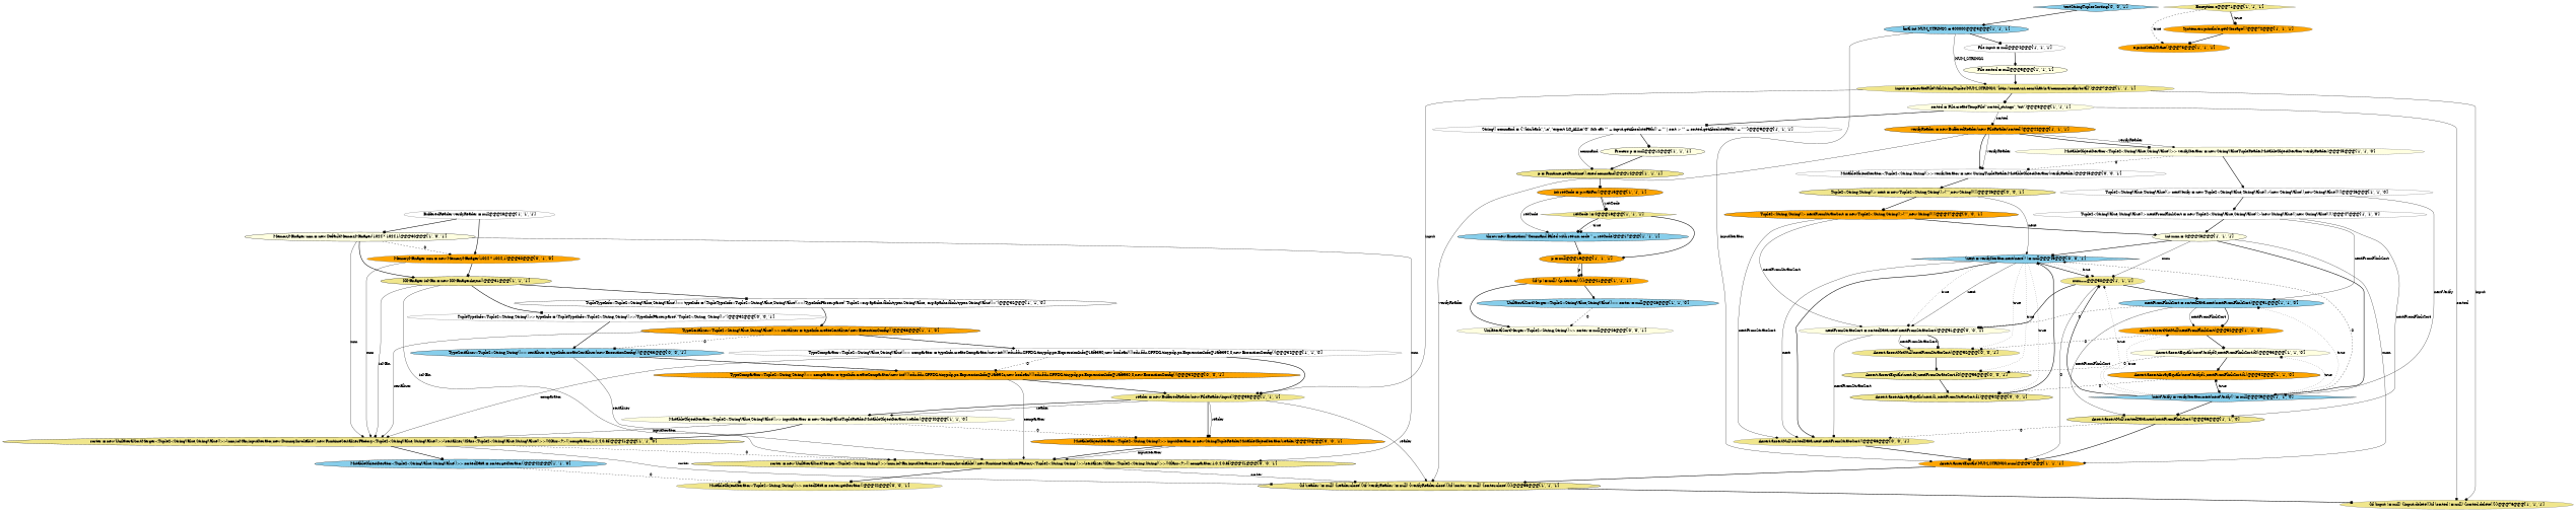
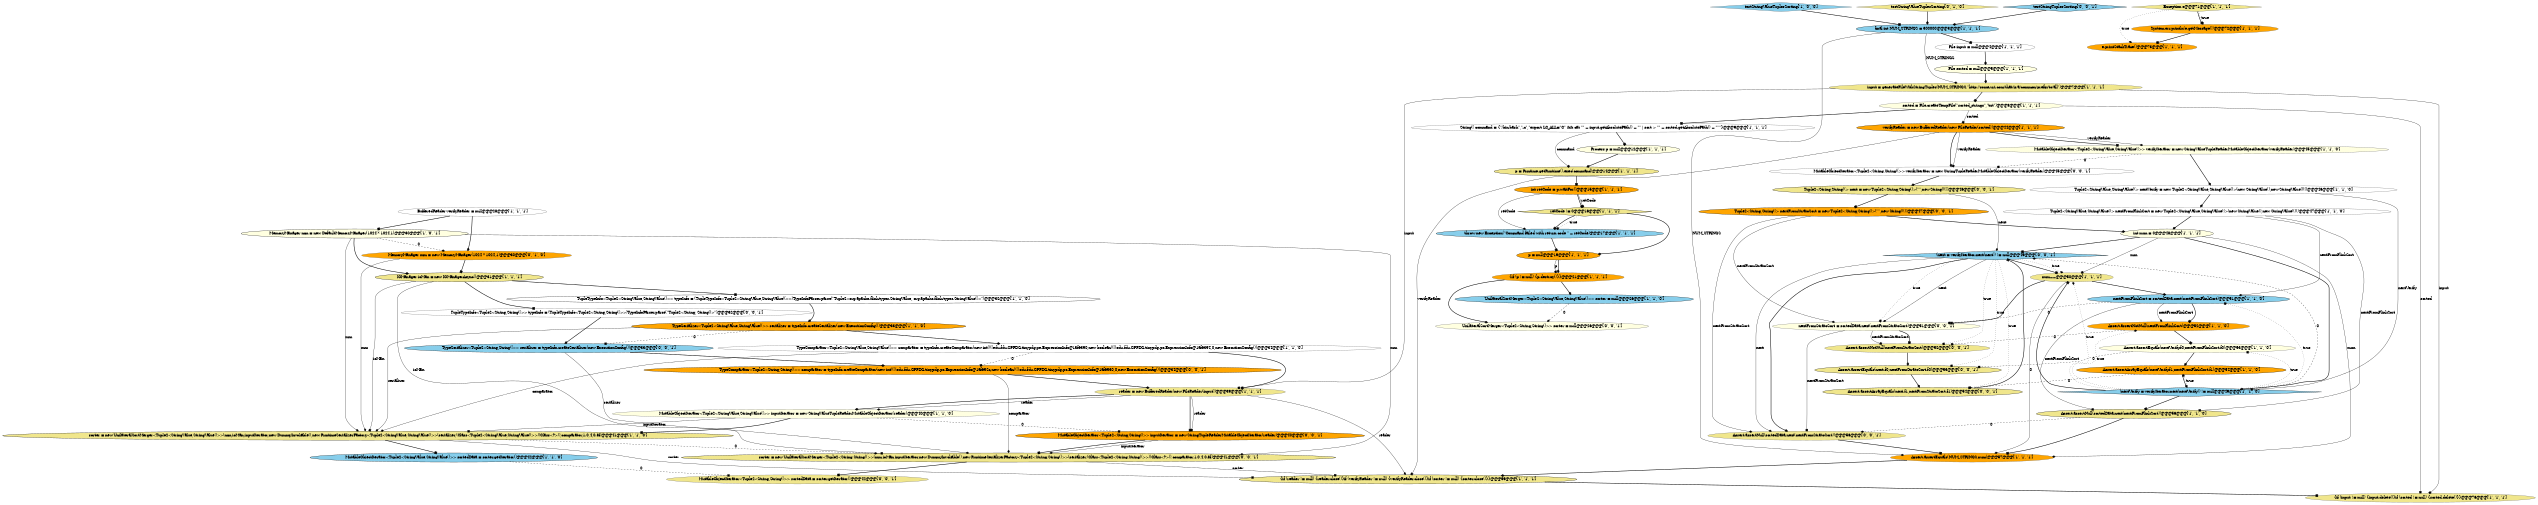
  digraph {
    node [color=black fillcolor=khaki shape=ellipse style=filled]
    edge [arrowhead=box style=bold]
    n1 [color=gray40 label="{if (input != null) {input.delete()}if (sorted != null) {sorted.delete()}}@@@76@@@['1', '1', '1']"]
    n2 [color=gray40 fillcolor=white label="BufferedReader verifyReader = null@@@28@@@['1', '1', '1']"]
    n3 [color=gray40 fillcolor=orange label="MemoryManager mm = new MemoryManager(1024 * 1024,1)@@@30@@@['0', '1', '0']"]
    n4 [fillcolor=lightyellow label="MemoryManager mm = new DefaultMemoryManager(1024 * 1024,1)@@@30@@@['1', '0', '1']"]
    n5 [color=gray40 fillcolor=white label="File input = null@@@4@@@['1', '1', '1']"]
    n6 [fillcolor=lightyellow label="File sorted = null@@@5@@@['1', '1', '1']"]
    n7 [color=gray40 label="input = generateFileWithStringTuples(NUM_STRINGS,\"http://some-uri.com/that/is/a/common/prefix/to/all\")@@@7@@@['1', '1', '1']"]
    n8 [fillcolor=orange label="TypeComparator<Tuple2<String,String((>> comparator = typeInfo.createComparator(new int((((edu.fdu.CPPDG.tinypdg.pe.ExpressionInfo@1af652c,new boolean((((edu.fdu.CPPDG.tinypdg.pe.ExpressionInfo@1af6530,0,new ExecutionConfig())@@@34@@@['0', '0', '1']"]
    n9 [label="sorter = new UnilateralSortMerger<Tuple2<String,String((>>(mm,ioMan,inputIterator,new DummyInvokable(),new RuntimeSerializerFactory<Tuple2<String,String((>>(serializer,(Class<Tuple2<String,String((>>)(Class<?>)),comparator,1.0,4,0.8f)@@@41@@@['0', '0', '1']"]
    n10 [color=gray40 label="reader = new BufferedReader(new FileReader(input))@@@39@@@['1', '1', '1']"]
    n11 [label="{if (reader != null) {reader.close()}if (verifyReader != null) {verifyReader.close()}if (sorter != null) {sorter.close()}}@@@59@@@['1', '1', '1']"]
    n12 [color=gray40 label="MutableObjectIterator<Tuple2<String,String((>> sortedData = sorter.getIterator()@@@42@@@['0', '0', '1']"]
    n13 [color=gray40 fillcolor=lightyellow label="MutableObjectIterator<Tuple2<StringValue,StringValue((>> inputIterator = new StringValueTupleReaderMutableObjectIterator(reader)@@@40@@@['1', '1', '0']"]
    n14 [fillcolor=orange label="MutableObjectIterator<Tuple2<String,String((>> inputIterator = new StringTupleReaderMutableObjectIterator(reader)@@@40@@@['0', '0', '1']"]
    n15 [label="Assert.assertNull(sortedData.next(nextFromFlinkSort))@@@56@@@['1', '1', '0']"]
    n16 [color=gray40 fillcolor=orange label="Assert.assertEquals(NUM_STRINGS,num)@@@57@@@['1', '1', '1']"]
    n17 [color=gray40 label="Assert.assertNull(sortedData.next(nextFromStratoSort))@@@56@@@['0', '0', '1']"]
    n18 [label="sorter = new UnilateralSortMerger<Tuple2<StringValue,StringValue((>>(mm,ioMan,inputIterator,new DummyInvokable(),new RuntimeSerializerFactory<Tuple2<StringValue,StringValue((>>(serializer,(Class<Tuple2<StringValue,StringValue((>>)(Class<?>)),comparator,1.0,4,0.8f)@@@41@@@['1', '1', '0']"]
    n19 [label="IOManager ioMan = new IOManagerAsync()@@@31@@@['1', '1', '1']"]
    n20 [fillcolor=skyblue label="MutableObjectIterator<Tuple2<StringValue,StringValue((>> sortedData = sorter.getIterator()@@@42@@@['1', '1', '0']"]
    n21 [color=gray40 fillcolor=white label="TupleTypeInfo<Tuple2<String,String((>> typeInfo = (TupleTypeInfo<Tuple2<String,String((>>)TypeInfoParser.parse(\"Tuple2<String, String((>\")@@@32@@@['0', '0', '1']"]
    n22 [fillcolor=white label="TupleTypeInfo<Tuple2<StringValue,StringValue((>> typeInfo = (TupleTypeInfo<Tuple2<StringValue,StringValue((>>)TypeInfoParser.parse(\"Tuple2<org.apache.flink.types.StringValue, org.apache.flink.types.StringValue((>\")@@@32@@@['1', '1', '0']"]
    n23 [color=gray40 fillcolor=lightyellow label="nextFromStratoSort = sortedData.next(nextFromStratoSort)@@@51@@@['0', '0', '1']"]
    n24 [color=gray40 label="Assert.assertNotNull(nextFromStratoSort)@@@52@@@['0', '0', '1']"]
    n25 [label="Assert.assertEquals(next.f0,nextFromStratoSort.f0)@@@53@@@['0', '0', '1']"]
    n26 [color=gray40 fillcolor=orange label="{if (p != null) {p.destroy()}}@@@21@@@['1', '1', '1']"]
    n27 [color=gray40 fillcolor=lightyellow label="UnilateralSortMerger<Tuple2<String,String((>> sorter = null@@@26@@@['0', '0', '1']"]
    n28 [fillcolor=skyblue label="UnilateralSortMerger<Tuple2<StringValue,StringValue((>> sorter = null@@@26@@@['1', '1', '0']"]
    n29 [fillcolor=skyblue label="throw new Exception(\"Command failed with return code \" + retCode)@@@17@@@['1', '1', '1']"]
    n30 [fillcolor=orange label="p = null@@@19@@@['1', '1', '1']"]
    n31 [color=gray40 fillcolor=orange label="e.printStackTrace()@@@73@@@['1', '1', '1']"]
    n32 [fillcolor=skyblue label="TypeSerializer<Tuple2<String,String((>> serializer = typeInfo.createSerializer(new ExecutionConfig())@@@33@@@['0', '0', '1']"]
    n33 [color=gray40 label="Exception e@@@71@@@['1', '1', '1']" shape=diamond]
    n34 [color=gray40 fillcolor=orange label="System.err.println(e.getMessage())@@@72@@@['1', '1', '1']"]
+   n35 [color=gray40 fillcolor=skyblue label="testStringValueTuplesSorting['1', '0', '0']" shape=diamond]
    n36 [fillcolor=skyblue label="final int NUM_STRINGS = 300000@@@3@@@['1', '1', '1']"]
    n37 [color=gray40 fillcolor=white label="TypeComparator<Tuple2<StringValue,StringValue((>> comparator = typeInfo.createComparator(new int((((edu.fdu.CPPDG.tinypdg.pe.ExpressionInfo@1af6390,new boolean((((edu.fdu.CPPDG.tinypdg.pe.ExpressionInfo@1af6394,0,new ExecutionConfig())@@@34@@@['1', '1', '0']"]
    n38 [color=gray40 fillcolor=orange label="Assert.assertNotNull(nextFromFlinkSort)@@@52@@@['1', '1', '0']"]
    n39 [color=gray40 fillcolor=lightyellow label="Assert.assertEquals(nextVerify.f0,nextFromFlinkSort.f0)@@@53@@@['1', '1', '0']"]
    n40 [fillcolor=orange label="Assert.assertArrayEquals(nextVerify.f1,nextFromFlinkSort.f1)@@@54@@@['1', '1', '0']"]
    n41 [color=gray40 fillcolor=white label="Tuple2<StringValue,StringValue((> nextFromFlinkSort = new Tuple2<StringValue,StringValue((>(new StringValue(),new StringValue(((()@@@47@@@['1', '1', '0']"]
    n42 [fillcolor=lightyellow label="int num = 0@@@48@@@['1', '1', '1']"]
    n43 [fillcolor=skyblue label="nextFromFlinkSort = sortedData.next(nextFromFlinkSort)@@@51@@@['1', '1', '0']"]
    n44 [fillcolor=skyblue label="(next = verifyIterator.next(next)) != null@@@49@@@['0', '0', '1']" shape=diamond]
    n45 [color=gray40 label="num++@@@50@@@['1', '1', '1']"]
    n46 [fillcolor=skyblue label="(nextVerify = verifyIterator.next(nextVerify)) != null@@@49@@@['1', '1', '0']" shape=diamond]
    n47 [fillcolor=orange label="TypeSerializer<Tuple2<StringValue,StringValue((>> serializer = typeInfo.createSerializer(new ExecutionConfig())@@@33@@@['1', '1', '0']"]
    n48 [label="Assert.assertArrayEquals(next.f1,nextFromStratoSort.f1)@@@54@@@['0', '0', '1']"]
    n49 [fillcolor=orange label="int retCode = p.waitFor()@@@15@@@['1', '1', '1']"]
-   n50 [color=gray40 label="retCode != 0@@@16@@@['1', '1', '1']" shape=diamond]
+   n50 [label="retCode != 0@@@16@@@['1', '1', '1']" shape=diamond]
    n51 [color=gray40 fillcolor=white label="Tuple2<StringValue,StringValue((> nextVerify = new Tuple2<StringValue,StringValue((>(new StringValue(),new StringValue(((()@@@46@@@['1', '1', '0']"]
    n52 [color=gray40 fillcolor=white label="String(( command = {\"/bin/bash\",\"-c\",\"export LC_ALL=\"C\" && cat \"\" + input.getAbsolutePath() + \"\" | sort > \"\" + sorted.getAbsolutePath() + \"\"\"}@@@9@@@['1', '1', '1']"]
    n53 [fillcolor=lightyellow label="Process p = null@@@12@@@['1', '1', '1']"]
    n54 [label="p = Runtime.getRuntime().exec(command)@@@14@@@['1', '1', '1']"]
    n55 [color=gray40 fillcolor=white label="MutableObjectIterator<Tuple2<String,String((>> verifyIterator = new StringTupleReaderMutableObjectIterator(verifyReader)@@@45@@@['0', '0', '1']"]
    n56 [label="Tuple2<String,String((> next = new Tuple2<String,String((>(\"\",new String(((()@@@46@@@['0', '0', '1']"]
    n57 [fillcolor=orange label="Tuple2<String,String((> nextFromStratoSort = new Tuple2<String,String((>(\"\",new String(((()@@@47@@@['0', '0', '1']"]
    n58 [color=gray40 fillcolor=lightyellow label="sorted = File.createTempFile(\"sorted_strings\",\"txt\")@@@8@@@['1', '1', '1']"]
+   n59 [color=gray40 label="testStringValueTuplesSorting['0', '1', '0']" shape=diamond]
    n60 [fillcolor=orange label="verifyReader = new BufferedReader(new FileReader(sorted))@@@44@@@['1', '1', '1']"]
    n61 [color=gray40 fillcolor=lightyellow label="MutableObjectIterator<Tuple2<StringValue,StringValue((>> verifyIterator = new StringValueTupleReaderMutableObjectIterator(verifyReader)@@@45@@@['1', '1', '0']"]
    n62 [fillcolor=skyblue label="testStringTuplesSorting['0', '0', '1']" shape=diamond]
    n2 -> n3 [arrowhead=diamond]
    n2 -> n4
    n3 -> n18 [arrowhead=diamond label=mm style=solid]
    n3 -> n19
    n4 -> n3 [arrowhead=diamond label=0 style=dashed]
    n4 -> n9 [arrowhead=diamond label=mm style=solid]
    n4 -> n18 [arrowhead=diamond label=mm style=solid]
    n4 -> n19 [arrowhead=diamond]
    n5 -> n6 [arrowhead=diamond]
    n6 -> n7 [arrowhead=diamond]
    n7 -> n1 [label=input style=solid]
    n7 -> n10 [label=input style=solid]
    n7 -> n58
    n8 -> n9 [arrowhead=diamond label=comparator style=solid]
    n8 -> n10 [arrowhead=diamond]
    n9 -> n11 [label=sorter style=solid]
    n9 -> n12
    n10 -> n11 [arrowhead=diamond label=reader style=solid]
    n10 -> n13 [arrowhead=diamond label=reader style=solid]
    n10 -> n13 [arrowhead=diamond]
    n10 -> n14
    n10 -> n14 [label=reader style=solid]
    n11 -> n1
    n13 -> n14 [label=0 style=dashed]
    n13 -> n18
    n13 -> n18 [label=inputIterator style=solid]
    n14 -> n9
    n14 -> n9 [arrowhead=diamond label=inputIterator style=solid]
    n15 -> n16
    n15 -> n17 [arrowhead=diamond label=0 style=dashed]
    n16 -> n11 [arrowhead=diamond]
    n17 -> n16
    n18 -> n9 [arrowhead=diamond label=0 style=dashed]
    n18 -> n11 [label=sorter style=solid]
    n18 -> n20
    n19 -> n9 [label=ioMan style=solid]
    n19 -> n18 [label=ioMan style=solid]
    n19 -> n21
    n19 -> n22
    n20 -> n12 [label=0 style=dashed]
    n21 -> n32 [arrowhead=diamond]
    n22 -> n47 [arrowhead=diamond]
    n23 -> n17 [label=nextFromStratoSort style=solid]
    n23 -> n24 [label=nextFromStratoSort style=solid]
    n23 -> n24
    n24 -> n25 [arrowhead=diamond]
    n25 -> n48 [arrowhead=diamond]
    n26 -> n27 [arrowhead=diamond]
    n26 -> n28 [arrowhead=diamond]
    n28 -> n27 [arrowhead=diamond label=0 style=dashed]
    n29 -> n30
    n30 -> n26 [arrowhead=diamond]
    n30 -> n26 [label=p style=solid]
    n32 -> n8 [arrowhead=diamond]
    n32 -> n9 [arrowhead=diamond label=serializer style=solid]
-   n33 -> n31 [arrowhead=diamond label=true style=dashed]
+   n33 -> n31 [arrowhead=diamond label=true style=dotted]
    n33 -> n34 [arrowhead=diamond]
    n33 -> n34 [arrowhead=diamond label=true style=dotted]
    n34 -> n31
+   n35 -> n36
    n36 -> n5
    n36 -> n7 [arrowhead=diamond label=NUM_STRINGS style=solid]
-   n36 -> n16 [arrowhead=diamond label=inputIterator style=solid]
+   n36 -> n16 [arrowhead=diamond label=NUM_STRINGS style=solid]
    n37 -> n8 [label=0 style=dashed]
    n37 -> n10
    n37 -> n18 [arrowhead=diamond label=comparator style=solid]
    n38 -> n24 [label=0 style=dashed]
    n38 -> n39
    n39 -> n25 [label=0 style=dashed]
    n39 -> n40 [arrowhead=diamond]
    n40 -> n46 [arrowhead=diamond]
    n40 -> n48 [label=0 style=dashed]
    n41 -> n15 [label=nextFromFlinkSort style=solid]
    n41 -> n42 [arrowhead=diamond]
    n41 -> n43 [arrowhead=diamond label=nextFromFlinkSort style=solid]
    n42 -> n16 [arrowhead=diamond label=num style=solid]
    n42 -> n44
-   n42 -> n45 [label=num style=solid]
+   n42 -> n45 [label=mm style=solid]
    n42 -> n46 [arrowhead=diamond]
    n43 -> n15 [label=nextFromFlinkSort style=solid]
    n43 -> n23 [label=0 style=dashed]
    n43 -> n38
    n43 -> n38 [arrowhead=diamond label=nextFromFlinkSort style=solid]
    n44 -> n17 [arrowhead=diamond]
    n44 -> n17 [arrowhead=diamond label=next style=solid]
    n44 -> n23 [label=true style=dotted]
    n44 -> n23 [arrowhead=diamond label=next style=solid]
    n44 -> n24 [label=true style=dotted]
    n44 -> n25 [label=true style=dotted]
    n44 -> n45 [arrowhead=diamond label=true style=dotted]
    n44 -> n45
    n44 -> n48 [arrowhead=diamond label=true style=dotted]
    n45 -> n16 [arrowhead=diamond label=0 style=solid]
    n45 -> n23
    n45 -> n43 [arrowhead=diamond]
    n46 -> n15
    n46 -> n38 [arrowhead=diamond label=true style=dotted]
    n46 -> n39 [label=true style=dotted]
    n46 -> n40 [label=true style=dotted]
    n46 -> n43 [label=true style=dotted]
    n46 -> n44 [arrowhead=diamond label=0 style=dashed]
    n46 -> n45
    n46 -> n45 [arrowhead=diamond label=true style=dotted]
    n47 -> n18 [arrowhead=diamond label=serializer style=solid]
    n47 -> n32 [label=0 style=dashed]
    n47 -> n37 [arrowhead=diamond]
    n48 -> n44
    n49 -> n29 [arrowhead=diamond label=retCode style=solid]
    n49 -> n50
    n49 -> n50 [label=retCode style=solid]
    n50 -> n29 [label=true style=dotted]
    n50 -> n29
    n50 -> n30 [arrowhead=diamond]
    n51 -> n41 [arrowhead=diamond]
    n51 -> n46 [label=nextVerify style=solid]
    n52 -> n53
    n52 -> n54 [label=command style=solid]
    n53 -> n54 [arrowhead=diamond]
    n54 -> n49
    n55 -> n56 [arrowhead=diamond]
    n56 -> n44 [arrowhead=diamond label=next style=solid]
    n56 -> n57
    n57 -> n17 [arrowhead=diamond label=nextFromStratoSort style=solid]
    n57 -> n23 [arrowhead=diamond label=nextFromStratoSort style=solid]
    n57 -> n42 [arrowhead=diamond]
    n58 -> n1 [label=sorted style=solid]
    n58 -> n52
    n58 -> n60 [label=sorted style=solid]
+   n59 -> n36 [arrowhead=diamond]
    n60 -> n11 [label=verifyReader style=solid]
    n60 -> n55 [arrowhead=diamond]
    n60 -> n55 [label=verifyReader style=solid]
    n60 -> n61 [arrowhead=diamond label=verifyReader style=solid]
    n60 -> n61
    n61 -> n51 [arrowhead=diamond]
    n61 -> n55 [label=0 style=dashed]
    n62 -> n36 [arrowhead=diamond]
  }
